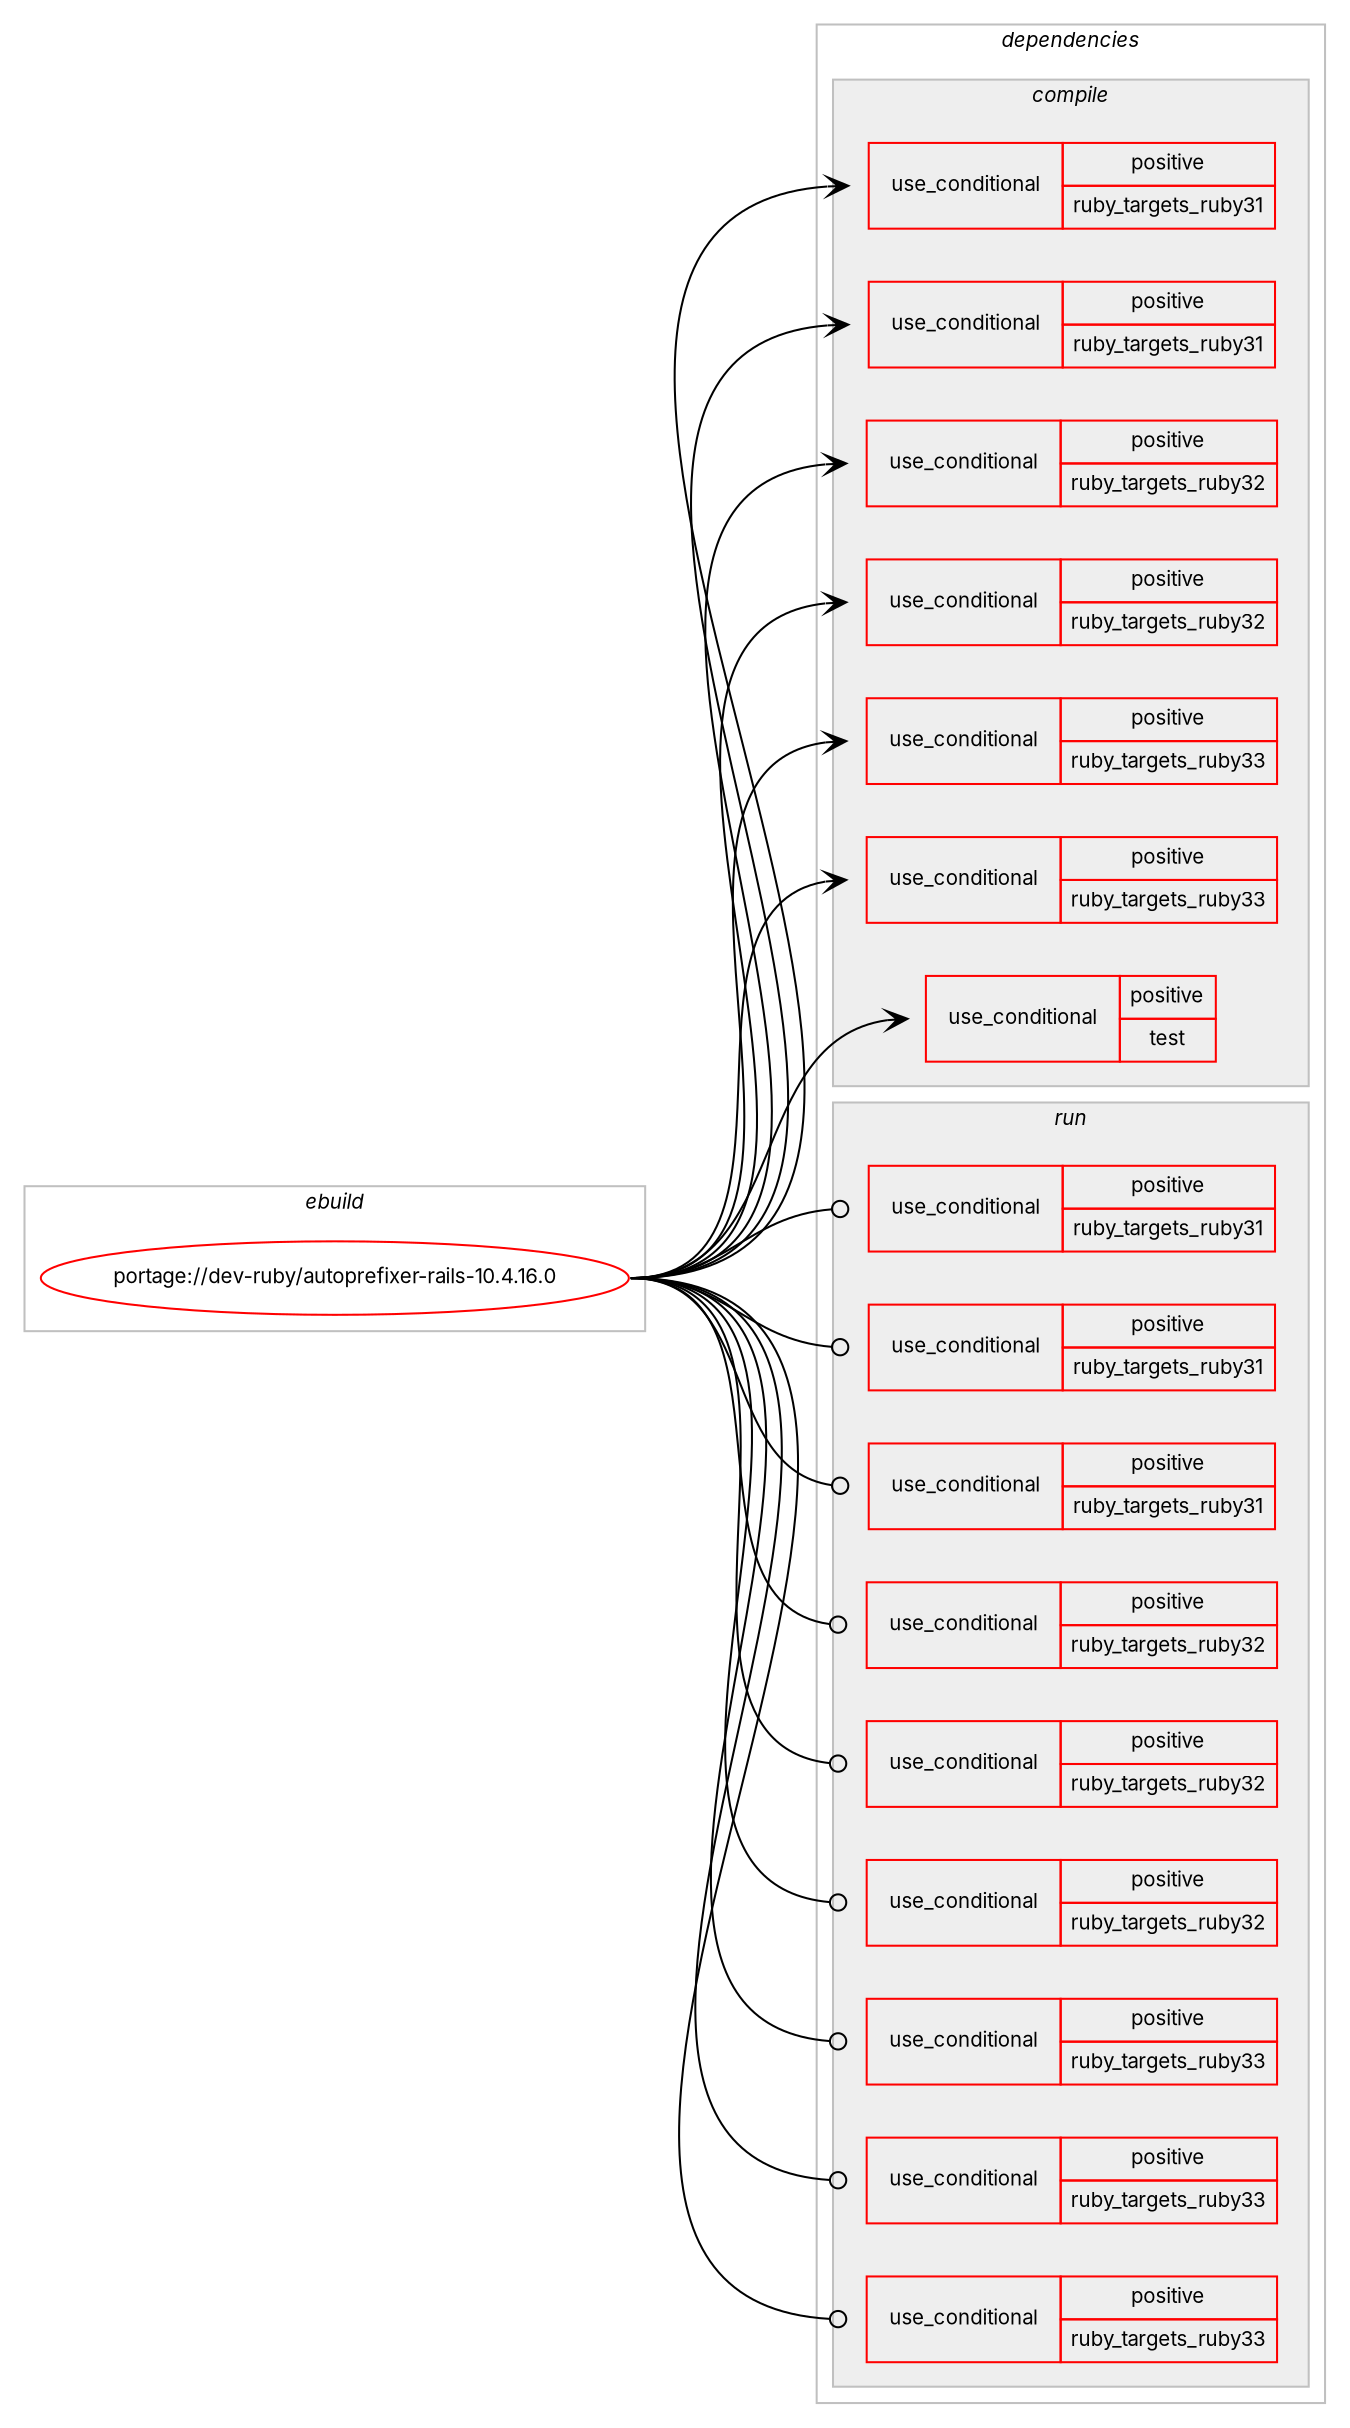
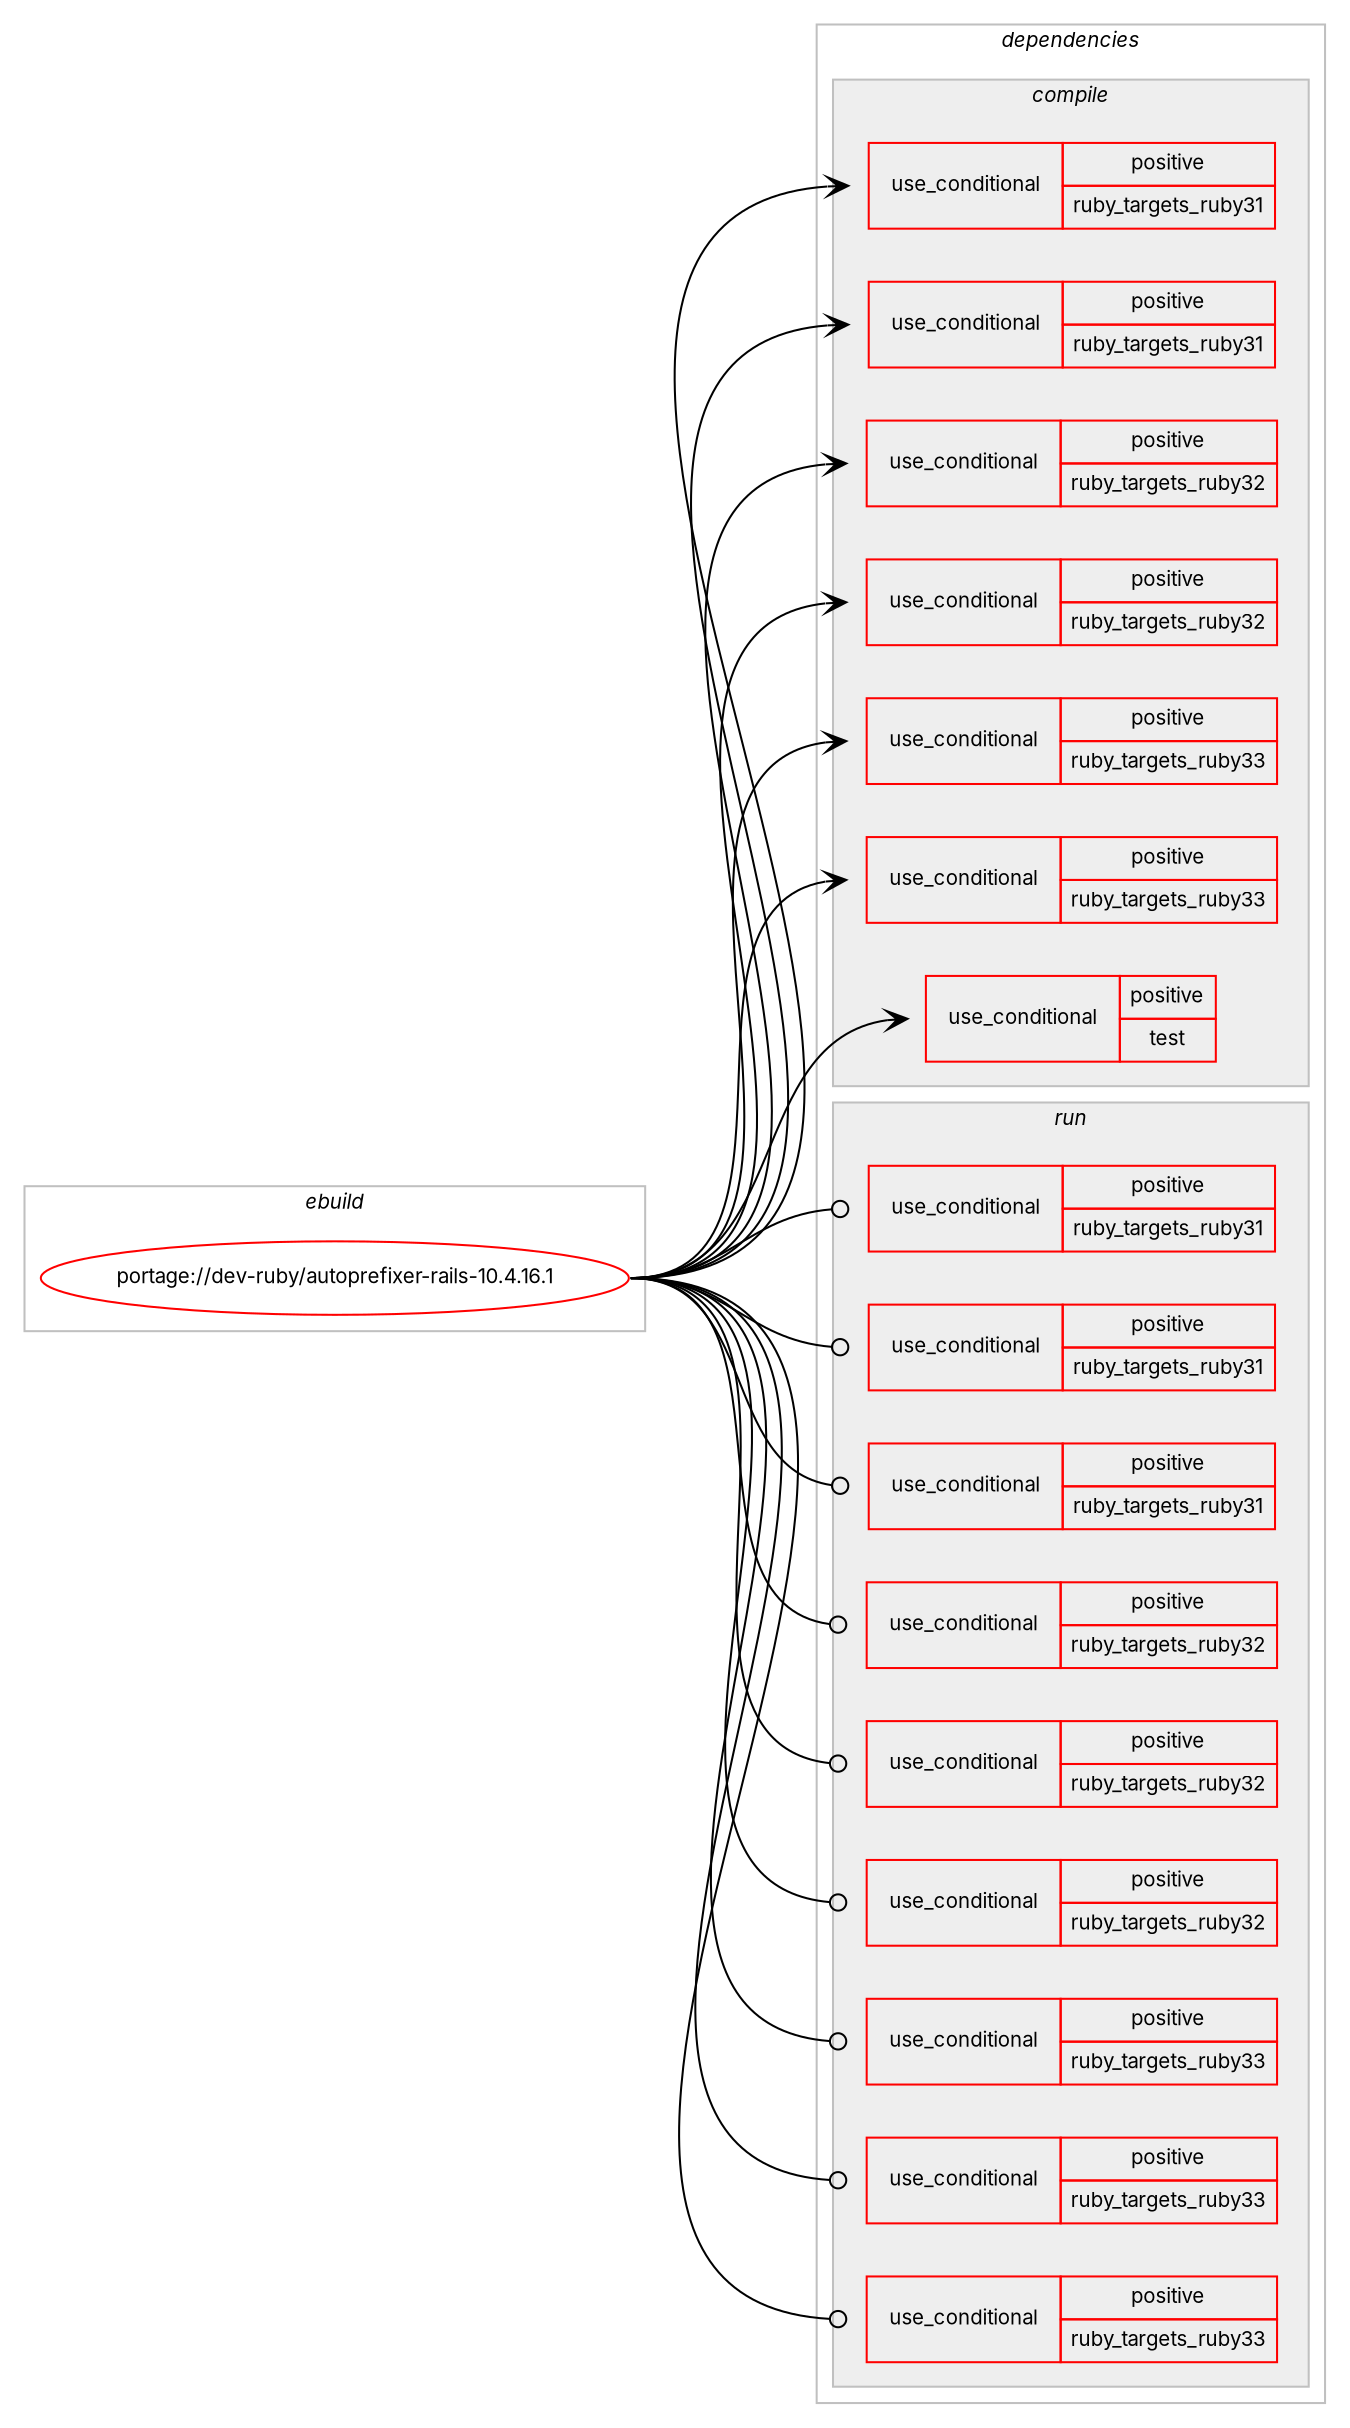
  digraph {
    compound=true
    concentrate=true
    fontname=Inter
    fontsize=10
    newrank=true
    rankdir=LR
    ranksep=1.5
    node [color=red fontname=Inter fontsize=10 shape=none]
    edge [arrowhead=odot headport=w style=solid tailport=e weight=20 fontname=Inter]
-   n1 [label="portage://dev-ruby/autoprefixer-rails-10.4.16.0" width=4 shape=""]
+   n1 [label="portage://dev-ruby/autoprefixer-rails-10.4.16.1" width=4 shape=""]
    n2 [label=<<TABLE BORDER="0" CELLBORDER="1" CELLSPACING="0" CELLPADDING="4"><TR><TD ROWSPAN="3" CELLPADDING="10">use_conditional</TD></TR><TR><TD>positive</TD></TR><TR><TD>ruby_targets_ruby31</TD></TR></TABLE>>]
    n3 [label=<<TABLE BORDER="0" CELLBORDER="1" CELLSPACING="0" CELLPADDING="4"><TR><TD ROWSPAN="3" CELLPADDING="10">use_conditional</TD></TR><TR><TD>positive</TD></TR><TR><TD>ruby_targets_ruby31</TD></TR></TABLE>>]
    n4 [label=<<TABLE BORDER="0" CELLBORDER="1" CELLSPACING="0" CELLPADDING="4"><TR><TD ROWSPAN="3" CELLPADDING="10">use_conditional</TD></TR><TR><TD>positive</TD></TR><TR><TD>ruby_targets_ruby32</TD></TR></TABLE>>]
    n5 [label=<<TABLE BORDER="0" CELLBORDER="1" CELLSPACING="0" CELLPADDING="4"><TR><TD ROWSPAN="3" CELLPADDING="10">use_conditional</TD></TR><TR><TD>positive</TD></TR><TR><TD>ruby_targets_ruby32</TD></TR></TABLE>>]
    n6 [label=<<TABLE BORDER="0" CELLBORDER="1" CELLSPACING="0" CELLPADDING="4"><TR><TD ROWSPAN="3" CELLPADDING="10">use_conditional</TD></TR><TR><TD>positive</TD></TR><TR><TD>ruby_targets_ruby33</TD></TR></TABLE>>]
    n7 [label=<<TABLE BORDER="0" CELLBORDER="1" CELLSPACING="0" CELLPADDING="4"><TR><TD ROWSPAN="3" CELLPADDING="10">use_conditional</TD></TR><TR><TD>positive</TD></TR><TR><TD>ruby_targets_ruby33</TD></TR></TABLE>>]
    n8 [label=<<TABLE BORDER="0" CELLBORDER="1" CELLSPACING="0" CELLPADDING="4"><TR><TD ROWSPAN="3" CELLPADDING="10">use_conditional</TD></TR><TR><TD>positive</TD></TR><TR><TD>test</TD></TR></TABLE>>]
    n9 [label=<<TABLE BORDER="0" CELLBORDER="1" CELLSPACING="0" CELLPADDING="4"><TR><TD ROWSPAN="3" CELLPADDING="10">use_conditional</TD></TR><TR><TD>positive</TD></TR><TR><TD>ruby_targets_ruby31</TD></TR></TABLE>>]
    n10 [label=<<TABLE BORDER="0" CELLBORDER="1" CELLSPACING="0" CELLPADDING="4"><TR><TD ROWSPAN="3" CELLPADDING="10">use_conditional</TD></TR><TR><TD>positive</TD></TR><TR><TD>ruby_targets_ruby31</TD></TR></TABLE>>]
    n11 [label=<<TABLE BORDER="0" CELLBORDER="1" CELLSPACING="0" CELLPADDING="4"><TR><TD ROWSPAN="3" CELLPADDING="10">use_conditional</TD></TR><TR><TD>positive</TD></TR><TR><TD>ruby_targets_ruby31</TD></TR></TABLE>>]
    n12 [label=<<TABLE BORDER="0" CELLBORDER="1" CELLSPACING="0" CELLPADDING="4"><TR><TD ROWSPAN="3" CELLPADDING="10">use_conditional</TD></TR><TR><TD>positive</TD></TR><TR><TD>ruby_targets_ruby32</TD></TR></TABLE>>]
    n13 [label=<<TABLE BORDER="0" CELLBORDER="1" CELLSPACING="0" CELLPADDING="4"><TR><TD ROWSPAN="3" CELLPADDING="10">use_conditional</TD></TR><TR><TD>positive</TD></TR><TR><TD>ruby_targets_ruby32</TD></TR></TABLE>>]
    n14 [label=<<TABLE BORDER="0" CELLBORDER="1" CELLSPACING="0" CELLPADDING="4"><TR><TD ROWSPAN="3" CELLPADDING="10">use_conditional</TD></TR><TR><TD>positive</TD></TR><TR><TD>ruby_targets_ruby32</TD></TR></TABLE>>]
    n15 [label=<<TABLE BORDER="0" CELLBORDER="1" CELLSPACING="0" CELLPADDING="4"><TR><TD ROWSPAN="3" CELLPADDING="10">use_conditional</TD></TR><TR><TD>positive</TD></TR><TR><TD>ruby_targets_ruby33</TD></TR></TABLE>>]
    n16 [label=<<TABLE BORDER="0" CELLBORDER="1" CELLSPACING="0" CELLPADDING="4"><TR><TD ROWSPAN="3" CELLPADDING="10">use_conditional</TD></TR><TR><TD>positive</TD></TR><TR><TD>ruby_targets_ruby33</TD></TR></TABLE>>]
    n17 [label=<<TABLE BORDER="0" CELLBORDER="1" CELLSPACING="0" CELLPADDING="4"><TR><TD ROWSPAN="3" CELLPADDING="10">use_conditional</TD></TR><TR><TD>positive</TD></TR><TR><TD>ruby_targets_ruby33</TD></TR></TABLE>>]
    subgraph cluster_1 {
      color=gray
      label=<<i>ebuild</i>>
      rank=same
      n1
    }
    subgraph cluster_2 {
      color=gray
      label=<<i>dependencies</i>>
      subgraph cluster_3 {
        color=gray
        fillcolor="#eeeeee"
        label=<<i>compile</i>>
        style=filled
        subgraph sub_4 {
          color=gray
          fillcolor="#eeeeee"
          label=<<i>compile</i>>
          style=filled
          n2
        }
        subgraph sub_5 {
          color=gray
          fillcolor="#eeeeee"
          label=<<i>compile</i>>
          style=filled
          n3
        }
        subgraph sub_6 {
          color=gray
          fillcolor="#eeeeee"
          label=<<i>compile</i>>
          style=filled
          n4
        }
        subgraph sub_7 {
          color=gray
          fillcolor="#eeeeee"
          label=<<i>compile</i>>
          style=filled
          n5
        }
        subgraph sub_8 {
          color=gray
          fillcolor="#eeeeee"
          label=<<i>compile</i>>
          style=filled
          n6
        }
        subgraph sub_9 {
          color=gray
          fillcolor="#eeeeee"
          label=<<i>compile</i>>
          style=filled
          n7
        }
        subgraph sub_10 {
          color=gray
          fillcolor="#eeeeee"
          label=<<i>compile</i>>
          style=filled
          n8
        }
      }
      subgraph cluster_11 {
        color=gray
        fillcolor="#eeeeee"
        label=<<i>compile and run</i>>
        style=filled
      }
      subgraph cluster_12 {
        color=gray
        fillcolor="#eeeeee"
        label=<<i>run</i>>
        style=filled
        subgraph sub_13 {
          color=gray
          fillcolor="#eeeeee"
          label=<<i>run</i>>
          style=filled
          n9
        }
        subgraph sub_14 {
          color=gray
          fillcolor="#eeeeee"
          label=<<i>run</i>>
          style=filled
          n10
        }
        subgraph sub_15 {
          color=gray
          fillcolor="#eeeeee"
          label=<<i>run</i>>
          style=filled
          n11
        }
        subgraph sub_16 {
          color=gray
          fillcolor="#eeeeee"
          label=<<i>run</i>>
          style=filled
          n12
        }
        subgraph sub_17 {
          color=gray
          fillcolor="#eeeeee"
          label=<<i>run</i>>
          style=filled
          n13
        }
        subgraph sub_18 {
          color=gray
          fillcolor="#eeeeee"
          label=<<i>run</i>>
          style=filled
          n14
        }
        subgraph sub_19 {
          color=gray
          fillcolor="#eeeeee"
          label=<<i>run</i>>
          style=filled
          n15
        }
        subgraph sub_20 {
          color=gray
          fillcolor="#eeeeee"
          label=<<i>run</i>>
          style=filled
          n16
        }
        subgraph sub_21 {
          color=gray
          fillcolor="#eeeeee"
          label=<<i>run</i>>
          style=filled
          n17
        }
      }
    }
    subgraph cluster_22 {
      color=gray
      label=<<i>candidates</i>>
      rank=same
    }
    n1 -> n2 [arrowhead=vee]
    n1 -> n3 [arrowhead=vee]
    n1 -> n4 [arrowhead=vee]
    n1 -> n5 [arrowhead=vee]
    n1 -> n6 [arrowhead=vee]
    n1 -> n7 [arrowhead=vee]
    n1 -> n8 [arrowhead=vee]
    n1 -> n9
    n1 -> n10
    n1 -> n11
    n1 -> n12
    n1 -> n13
    n1 -> n14
    n1 -> n15
    n1 -> n16
    n1 -> n17
  }
